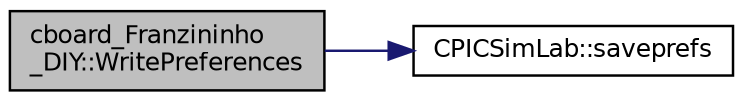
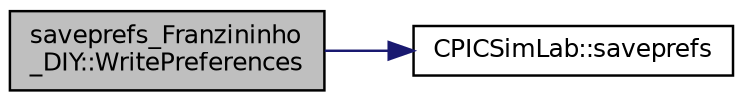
  digraph {
    rankdir=LR
    node [color=black fontname=Helvetica fontsize=10 shape=record style=filled]
-   n1 [fillcolor=grey75 fontcolor=black height=0.2 label="cboard_Franzininho\l_DIY::WritePreferences" width=0.4]
+   n1 [fillcolor=grey75 fontcolor=black height=0.2 label="saveprefs_Franzininho\l_DIY::WritePreferences" width=0.4]
    n2 [fillcolor=white height=0.2 label="CPICSimLab::saveprefs" width=0.4]
    n1 -> n2 [color=midnightblue fontname=Helvetica fontsize=10 labelfontname=Helvetica labelfontsize=10 style=solid]
  }
